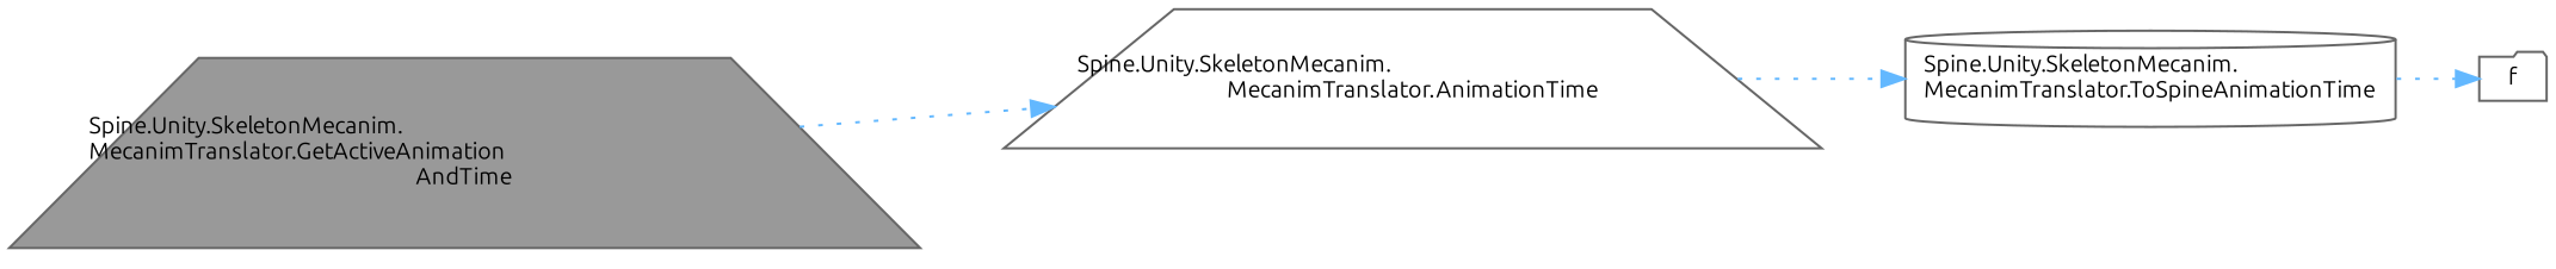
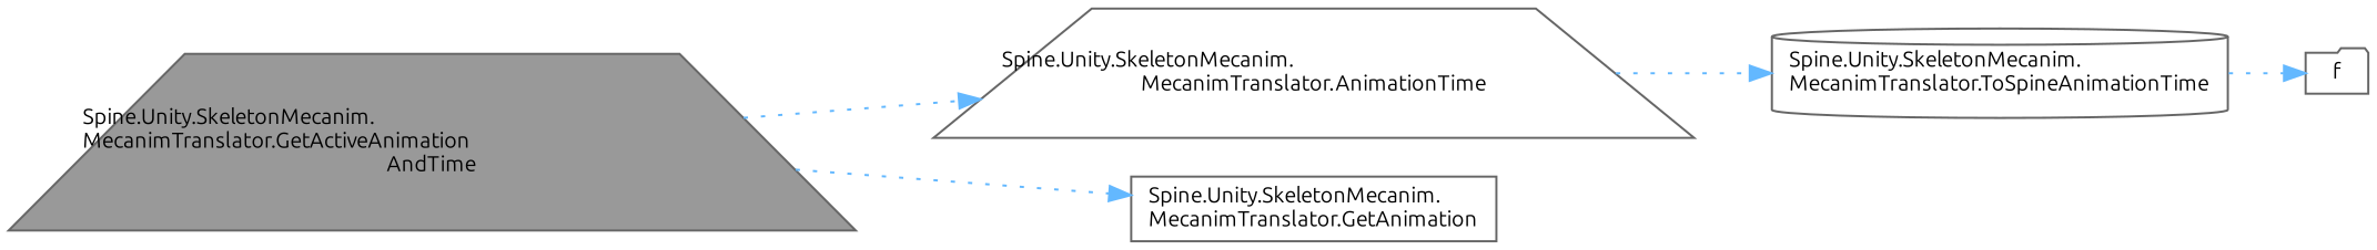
  digraph {
    fontname=Ubuntu
    rankdir=LR
    node [color=grey40 fillcolor=white fontname=Ubuntu fontsize=10 shape=trapezium style=filled]
    edge [color=steelblue1 fontname=Ubuntu fontsize=10 labelfontname=Helvetica labelfontsize=10 style=dotted]
    n1 [color=gray40 fillcolor=grey60 fontcolor=black height=0.2 label="Spine.Unity.SkeletonMecanim.\lMecanimTranslator.GetActiveAnimation\lAndTime" width=0.4]
    n2 [height=0.2 label="Spine.Unity.SkeletonMecanim.\lMecanimTranslator.AnimationTime" width=0.4]
+   n3 [height=0.2 label="Spine.Unity.SkeletonMecanim.\lMecanimTranslator.GetAnimation" shape=box width=0.4]
    n4 [height=0.2 label="Spine.Unity.SkeletonMecanim.\lMecanimTranslator.ToSpineAnimationTime" shape=cylinder width=0.4]
    n5 [height=0.2 label=f shape=folder width=0.4]
    n1 -> n2
+   n1 -> n3
    n2 -> n4
    n4 -> n5
  }
